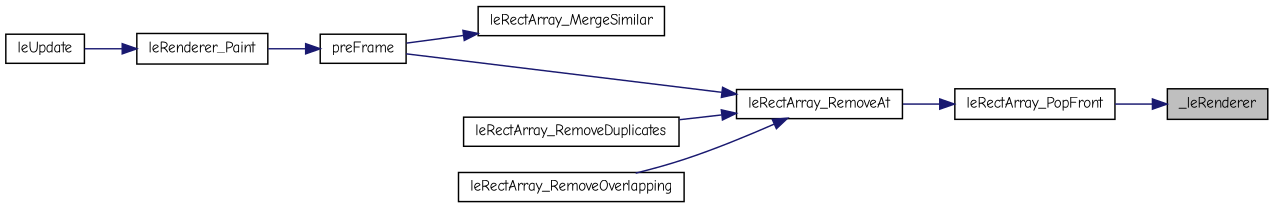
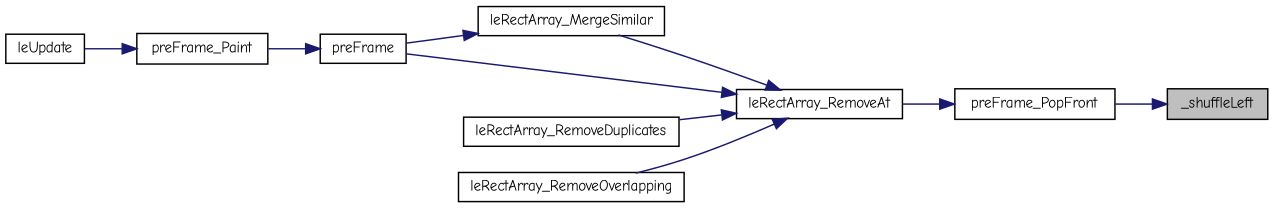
  digraph {
    fontname="Comic Neue"
    rankdir=RL
    node [color=black fillcolor=white fontname="Comic Neue" fontsize=10 shape=record style=filled]
    edge [color=midnightblue dir=back fontname="Comic Neue" fontsize=10 labelfontname=Helvetica labelfontsize=10 style=solid]
-   n1 [fillcolor=grey75 fontcolor=black height=0.2 label=_leRenderer width=0.4]
-   n2 [height=0.2 label=leRectArray_PopFront width=0.4]
+   n1 [fillcolor=grey75 fontcolor=black height=0.2 label=_shuffleLeft width=0.4]
+   n2 [height=0.2 label=preFrame_PopFront width=0.4]
    n3 [height=0.2 label=leRectArray_RemoveAt width=0.4]
    n4 [height=0.2 label=leRectArray_MergeSimilar width=0.4]
    n5 [height=0.2 label=preFrame width=0.4]
    n6 [height=0.2 label=leRectArray_RemoveDuplicates width=0.4]
    n7 [height=0.2 label=leRectArray_RemoveOverlapping width=0.4]
-   n8 [height=0.2 label=leRenderer_Paint width=0.4]
+   n8 [height=0.2 label=preFrame_Paint width=0.4]
    n9 [height=0.2 label=leUpdate width=0.4]
    n1 -> n2
    n2 -> n3
+   n3 -> n4
    n3 -> n5
    n3 -> n6
    n3 -> n7
    n4 -> n5
    n5 -> n8
    n8 -> n9
  }
